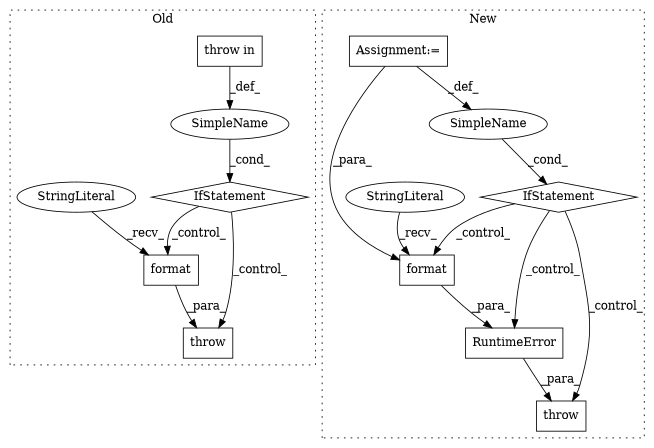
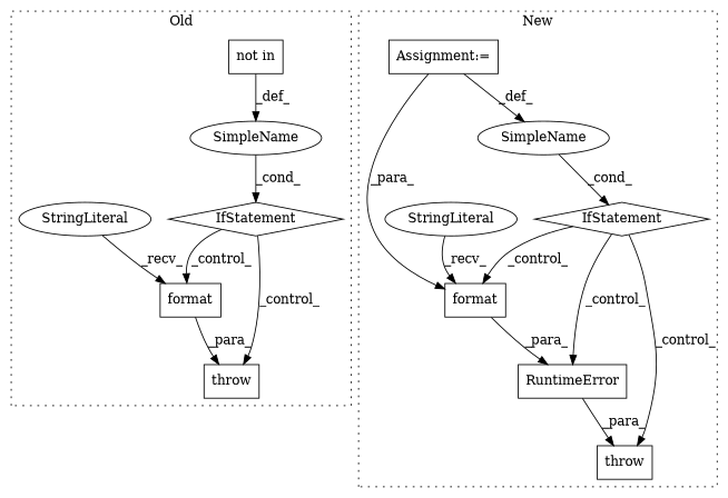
  digraph {
    node [a=32 shape=box]
-   n1 [a=108 l=42 label="throw in" s=1401]
+   n1 [a=108 l=42 label="not in" s=1401]
    n2 [a=25 l="8,2" label=IfStatement s="1393,1443" shape=diamond]
    n3 [a=42 label=SimpleName shape=ellipse]
    n4 [a=53 l=6 label=throw s=1453]
    n5 [l="7,1" label=format s="1528,1570"]
    n6 [a=45 l=59 label=StringLiteral s=1468 shape=ellipse]
    n7 [l="13,1" label=RuntimeError s="1578,1687"]
    n8 [a=53 l=6 label=throw s=1572]
    n9 [a=42 label=SimpleName shape=ellipse]
    n10 [a=25 l="8,2" label=IfStatement s="1529,1562" shape=diamond]
    n11 [l="7,1" label=format s="1661,1686"]
    n12 [a=45 l=69 label=StringLiteral s=1591 shape=ellipse]
    n13 [a=7 l=1 label="Assignment:=" s=1492]
    subgraph cluster_1 {
      label=Old
      style=dotted
      n1
      n2
      n3
      n4
      n5
      n6
    }
    subgraph cluster_2 {
      label=New
      style=dotted
      n7
      n8
      n9
      n10
      n11
      n12
      n13
    }
    n1 -> n3 [label=_def_]
    n2 -> n4 [label=_control_]
    n2 -> n5 [label=_control_]
    n3 -> n2 [label=_cond_]
    n5 -> n4 [label=_para_]
    n6 -> n5 [label=_recv_]
    n7 -> n8 [label=_para_]
    n9 -> n10 [label=_cond_]
    n10 -> n7 [label=_control_]
    n10 -> n8 [label=_control_]
    n10 -> n11 [label=_control_]
    n11 -> n7 [label=_para_]
    n12 -> n11 [label=_recv_]
    n13 -> n9 [label=_def_]
    n13 -> n11 [label=_para_]
  }
